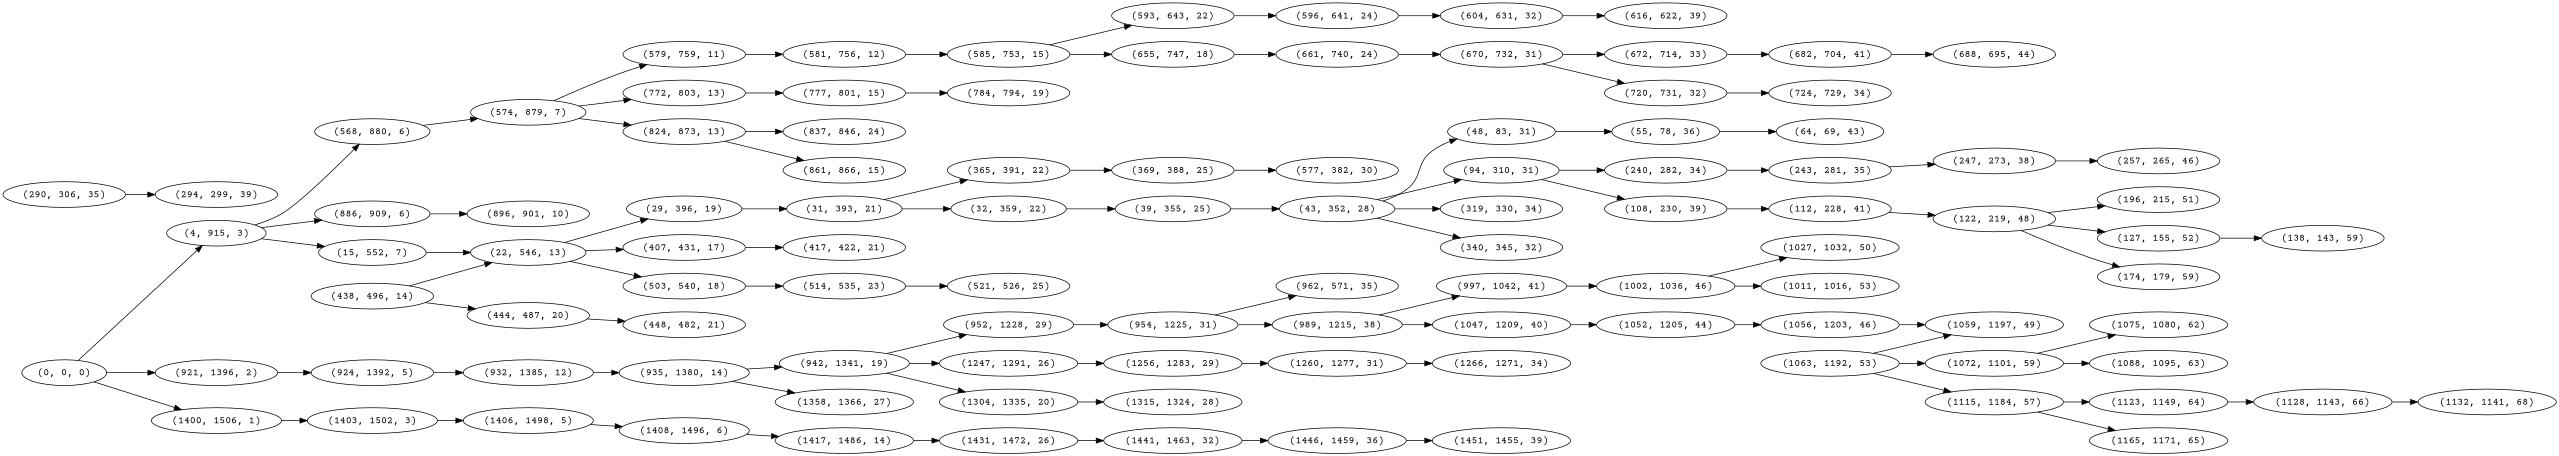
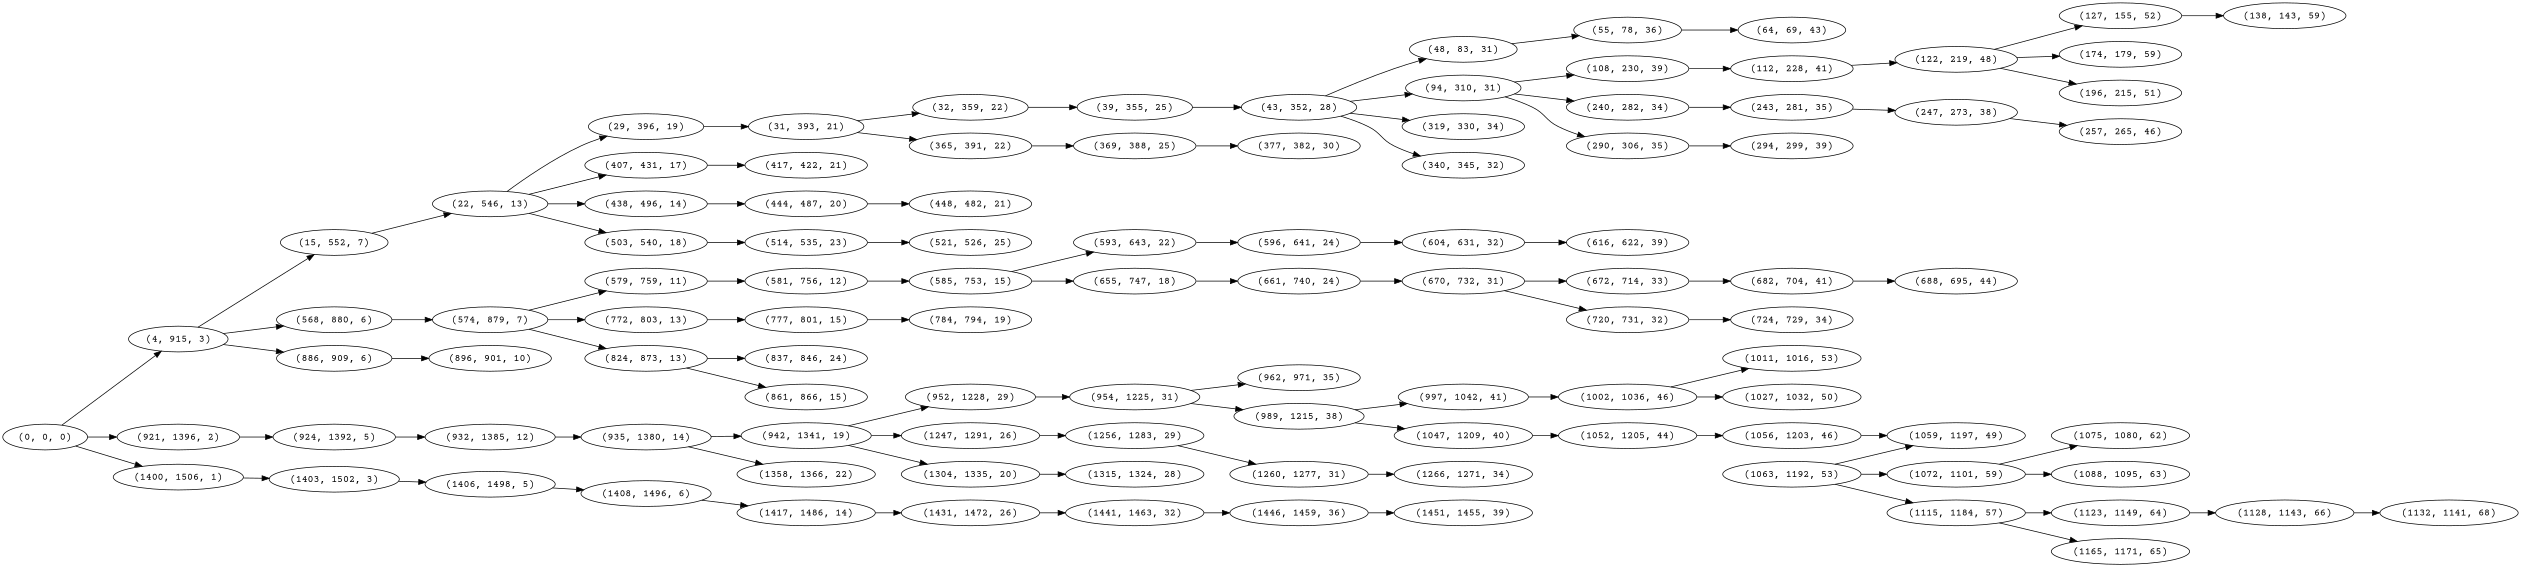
  digraph {
    fontname="Courier Prime"
    rankdir=LR
    node [fontname="Courier Prime"]
    edge [fontname="Courier Prime"]
    "(0, 0, 0)"
    "(4, 915, 3)"
    "(921, 1396, 2)"
    "(1400, 1506, 1)"
    "(15, 552, 7)"
    "(568, 880, 6)"
    "(886, 909, 6)"
    "(924, 1392, 5)"
    "(1403, 1502, 3)"
    "(22, 546, 13)"
    "(574, 879, 7)"
    "(896, 901, 10)"
    "(29, 396, 19)"
    "(407, 431, 17)"
    "(438, 496, 14)"
    "(503, 540, 18)"
    "(31, 393, 21)"
    "(417, 422, 21)"
    "(444, 487, 20)"
    "(514, 535, 23)"
    "(32, 359, 22)"
    "(365, 391, 22)"
    "(39, 355, 25)"
    "(369, 388, 25)"
    "(43, 352, 28)"
    "(48, 83, 31)"
    "(94, 310, 31)"
    "(319, 330, 34)"
    "(340, 345, 32)"
    "(55, 78, 36)"
    "(108, 230, 39)"
    "(240, 282, 34)"
    "(290, 306, 35)"
    "(64, 69, 43)"
    "(112, 228, 41)"
    "(243, 281, 35)"
    "(294, 299, 39)"
    "(122, 219, 48)"
    "(127, 155, 52)"
    "(174, 179, 59)"
    "(196, 215, 51)"
    "(138, 143, 59)"
    "(247, 273, 38)"
    "(257, 265, 46)"
-   "(377, 382, 30)" [label="(577, 382, 30)"]
+   "(377, 382, 30)"
    "(448, 482, 21)"
    "(521, 526, 25)"
    "(579, 759, 11)"
    "(772, 803, 13)"
    "(824, 873, 13)"
    "(581, 756, 12)"
    "(777, 801, 15)"
    "(837, 846, 24)"
    "(861, 866, 15)"
    "(585, 753, 15)"
    "(593, 643, 22)"
    "(655, 747, 18)"
    "(596, 641, 24)"
    "(661, 740, 24)"
    "(604, 631, 32)"
    "(616, 622, 39)"
    "(670, 732, 31)"
    "(672, 714, 33)"
    "(720, 731, 32)"
    "(682, 704, 41)"
    "(724, 729, 34)"
    "(688, 695, 44)"
    "(784, 794, 19)"
    "(932, 1385, 12)"
    "(935, 1380, 14)"
    "(942, 1341, 19)"
-   "(1358, 1366, 22)" [label="(1358, 1366, 27)"]
+   "(1358, 1366, 22)"
    "(952, 1228, 29)"
    "(1247, 1291, 26)"
    "(1304, 1335, 20)"
    "(954, 1225, 31)"
    "(1256, 1283, 29)"
    "(1315, 1324, 28)"
-   "(962, 971, 35)" [label="(962, 571, 35)"]
+   "(962, 971, 35)"
    "(989, 1215, 38)"
    "(997, 1042, 41)"
    "(1047, 1209, 40)"
    "(1002, 1036, 46)"
    "(1052, 1205, 44)"
    "(1011, 1016, 53)"
    "(1027, 1032, 50)"
    "(1056, 1203, 46)"
    "(1059, 1197, 49)"
    "(1063, 1192, 53)"
    "(1072, 1101, 59)"
    "(1115, 1184, 57)"
    "(1075, 1080, 62)"
    "(1088, 1095, 63)"
    "(1123, 1149, 64)"
    "(1165, 1171, 65)"
    "(1128, 1143, 66)"
    "(1132, 1141, 68)"
    "(1260, 1277, 31)"
    "(1266, 1271, 34)"
    "(1406, 1498, 5)"
    "(1408, 1496, 6)"
    "(1417, 1486, 14)"
    "(1431, 1472, 26)"
    "(1441, 1463, 32)"
    "(1446, 1459, 36)"
    "(1451, 1455, 39)"
    "(0, 0, 0)" -> "(4, 915, 3)"
    "(0, 0, 0)" -> "(921, 1396, 2)"
    "(0, 0, 0)" -> "(1400, 1506, 1)"
    "(4, 915, 3)" -> "(15, 552, 7)"
    "(4, 915, 3)" -> "(568, 880, 6)"
    "(4, 915, 3)" -> "(886, 909, 6)"
    "(921, 1396, 2)" -> "(924, 1392, 5)"
    "(1400, 1506, 1)" -> "(1403, 1502, 3)"
    "(15, 552, 7)" -> "(22, 546, 13)"
    "(568, 880, 6)" -> "(574, 879, 7)"
    "(886, 909, 6)" -> "(896, 901, 10)"
    "(924, 1392, 5)" -> "(932, 1385, 12)"
    "(1403, 1502, 3)" -> "(1406, 1498, 5)"
    "(22, 546, 13)" -> "(29, 396, 19)"
    "(22, 546, 13)" -> "(407, 431, 17)"
-   "(438, 496, 14)" -> "(22, 546, 13)"
+   "(22, 546, 13)" -> "(438, 496, 14)"
    "(22, 546, 13)" -> "(503, 540, 18)"
    "(574, 879, 7)" -> "(579, 759, 11)"
    "(574, 879, 7)" -> "(772, 803, 13)"
    "(574, 879, 7)" -> "(824, 873, 13)"
    "(29, 396, 19)" -> "(31, 393, 21)"
    "(407, 431, 17)" -> "(417, 422, 21)"
    "(438, 496, 14)" -> "(444, 487, 20)"
    "(503, 540, 18)" -> "(514, 535, 23)"
    "(31, 393, 21)" -> "(32, 359, 22)"
    "(31, 393, 21)" -> "(365, 391, 22)"
    "(444, 487, 20)" -> "(448, 482, 21)"
    "(514, 535, 23)" -> "(521, 526, 25)"
    "(32, 359, 22)" -> "(39, 355, 25)"
    "(365, 391, 22)" -> "(369, 388, 25)"
    "(39, 355, 25)" -> "(43, 352, 28)"
    "(369, 388, 25)" -> "(377, 382, 30)"
    "(43, 352, 28)" -> "(48, 83, 31)"
    "(43, 352, 28)" -> "(94, 310, 31)"
    "(43, 352, 28)" -> "(319, 330, 34)"
    "(43, 352, 28)" -> "(340, 345, 32)"
    "(48, 83, 31)" -> "(55, 78, 36)"
    "(94, 310, 31)" -> "(108, 230, 39)"
    "(94, 310, 31)" -> "(240, 282, 34)"
+   "(94, 310, 31)" -> "(290, 306, 35)"
    "(55, 78, 36)" -> "(64, 69, 43)"
    "(108, 230, 39)" -> "(112, 228, 41)"
    "(240, 282, 34)" -> "(243, 281, 35)"
    "(290, 306, 35)" -> "(294, 299, 39)"
    "(112, 228, 41)" -> "(122, 219, 48)"
    "(243, 281, 35)" -> "(247, 273, 38)"
    "(122, 219, 48)" -> "(127, 155, 52)"
    "(122, 219, 48)" -> "(174, 179, 59)"
    "(122, 219, 48)" -> "(196, 215, 51)"
    "(127, 155, 52)" -> "(138, 143, 59)"
    "(247, 273, 38)" -> "(257, 265, 46)"
    "(579, 759, 11)" -> "(581, 756, 12)"
    "(772, 803, 13)" -> "(777, 801, 15)"
    "(824, 873, 13)" -> "(837, 846, 24)"
    "(824, 873, 13)" -> "(861, 866, 15)"
    "(581, 756, 12)" -> "(585, 753, 15)"
    "(777, 801, 15)" -> "(784, 794, 19)"
    "(585, 753, 15)" -> "(593, 643, 22)"
    "(585, 753, 15)" -> "(655, 747, 18)"
    "(593, 643, 22)" -> "(596, 641, 24)"
    "(655, 747, 18)" -> "(661, 740, 24)"
    "(596, 641, 24)" -> "(604, 631, 32)"
    "(661, 740, 24)" -> "(670, 732, 31)"
    "(604, 631, 32)" -> "(616, 622, 39)"
    "(670, 732, 31)" -> "(672, 714, 33)"
    "(670, 732, 31)" -> "(720, 731, 32)"
    "(672, 714, 33)" -> "(682, 704, 41)"
    "(720, 731, 32)" -> "(724, 729, 34)"
    "(682, 704, 41)" -> "(688, 695, 44)"
    "(932, 1385, 12)" -> "(935, 1380, 14)"
    "(935, 1380, 14)" -> "(942, 1341, 19)"
    "(935, 1380, 14)" -> "(1358, 1366, 22)"
    "(942, 1341, 19)" -> "(952, 1228, 29)"
    "(942, 1341, 19)" -> "(1247, 1291, 26)"
    "(942, 1341, 19)" -> "(1304, 1335, 20)"
    "(952, 1228, 29)" -> "(954, 1225, 31)"
    "(1247, 1291, 26)" -> "(1256, 1283, 29)"
    "(1304, 1335, 20)" -> "(1315, 1324, 28)"
    "(954, 1225, 31)" -> "(962, 971, 35)"
    "(954, 1225, 31)" -> "(989, 1215, 38)"
    "(1256, 1283, 29)" -> "(1260, 1277, 31)"
    "(989, 1215, 38)" -> "(997, 1042, 41)"
    "(989, 1215, 38)" -> "(1047, 1209, 40)"
    "(997, 1042, 41)" -> "(1002, 1036, 46)"
    "(1047, 1209, 40)" -> "(1052, 1205, 44)"
    "(1002, 1036, 46)" -> "(1011, 1016, 53)"
    "(1002, 1036, 46)" -> "(1027, 1032, 50)"
    "(1052, 1205, 44)" -> "(1056, 1203, 46)"
    "(1056, 1203, 46)" -> "(1059, 1197, 49)"
    "(1063, 1192, 53)" -> "(1059, 1197, 49)"
    "(1063, 1192, 53)" -> "(1072, 1101, 59)"
    "(1063, 1192, 53)" -> "(1115, 1184, 57)"
    "(1072, 1101, 59)" -> "(1075, 1080, 62)"
    "(1072, 1101, 59)" -> "(1088, 1095, 63)"
    "(1115, 1184, 57)" -> "(1123, 1149, 64)"
    "(1115, 1184, 57)" -> "(1165, 1171, 65)"
    "(1123, 1149, 64)" -> "(1128, 1143, 66)"
    "(1128, 1143, 66)" -> "(1132, 1141, 68)"
    "(1260, 1277, 31)" -> "(1266, 1271, 34)"
    "(1406, 1498, 5)" -> "(1408, 1496, 6)"
    "(1408, 1496, 6)" -> "(1417, 1486, 14)"
    "(1417, 1486, 14)" -> "(1431, 1472, 26)"
    "(1431, 1472, 26)" -> "(1441, 1463, 32)"
    "(1441, 1463, 32)" -> "(1446, 1459, 36)"
    "(1446, 1459, 36)" -> "(1451, 1455, 39)"
  }
